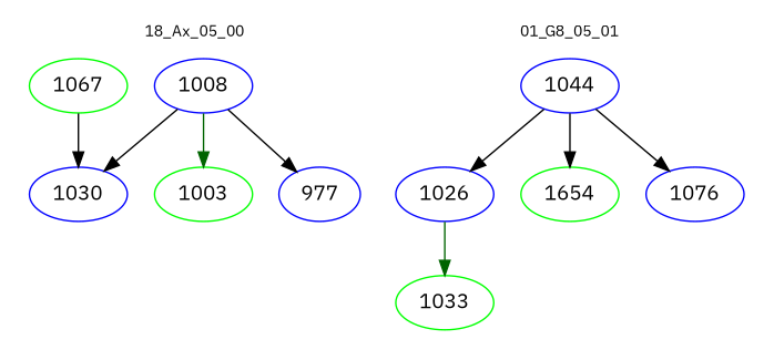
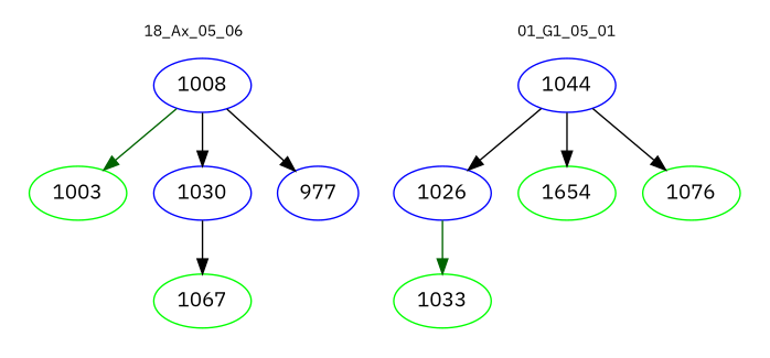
  digraph {
    fontname="IBM Plex Sans"
    node [color=blue fontname="IBM Plex Sans"]
    edge [color=black fontname="IBM Plex Sans"]
    n1 [label=1008]
    n2 [color=green label=1003]
    n3 [label=1030]
    n4 [label=977]
    n5 [color=green label=1067]
    n6 [label=1044]
    n7 [label=1026]
    n8 [color=green label=1654]
-   n9 [label=1076]
+   n9 [color=green label=1076]
    n10 [color=green label=1033]
    subgraph cluster_1 {
      color=white
      fontsize=10
-     label="18_Ax_05_00"
+     label="18_Ax_05_06"
      n1
      n2
      n3
      n4
      n5
    }
    subgraph cluster_2 {
      color=white
      fontsize=10
-     label="01_G8_05_01"
+     label="01_G1_05_01"
      n6
      n7
      n8
      n9
      n10
    }
    n1 -> n2 [color=darkgreen]
    n1 -> n3
    n1 -> n4
-   n5 -> n3
+   n3 -> n5
    n6 -> n7
    n6 -> n8
    n6 -> n9
    n7 -> n10 [color=darkgreen]
  }
